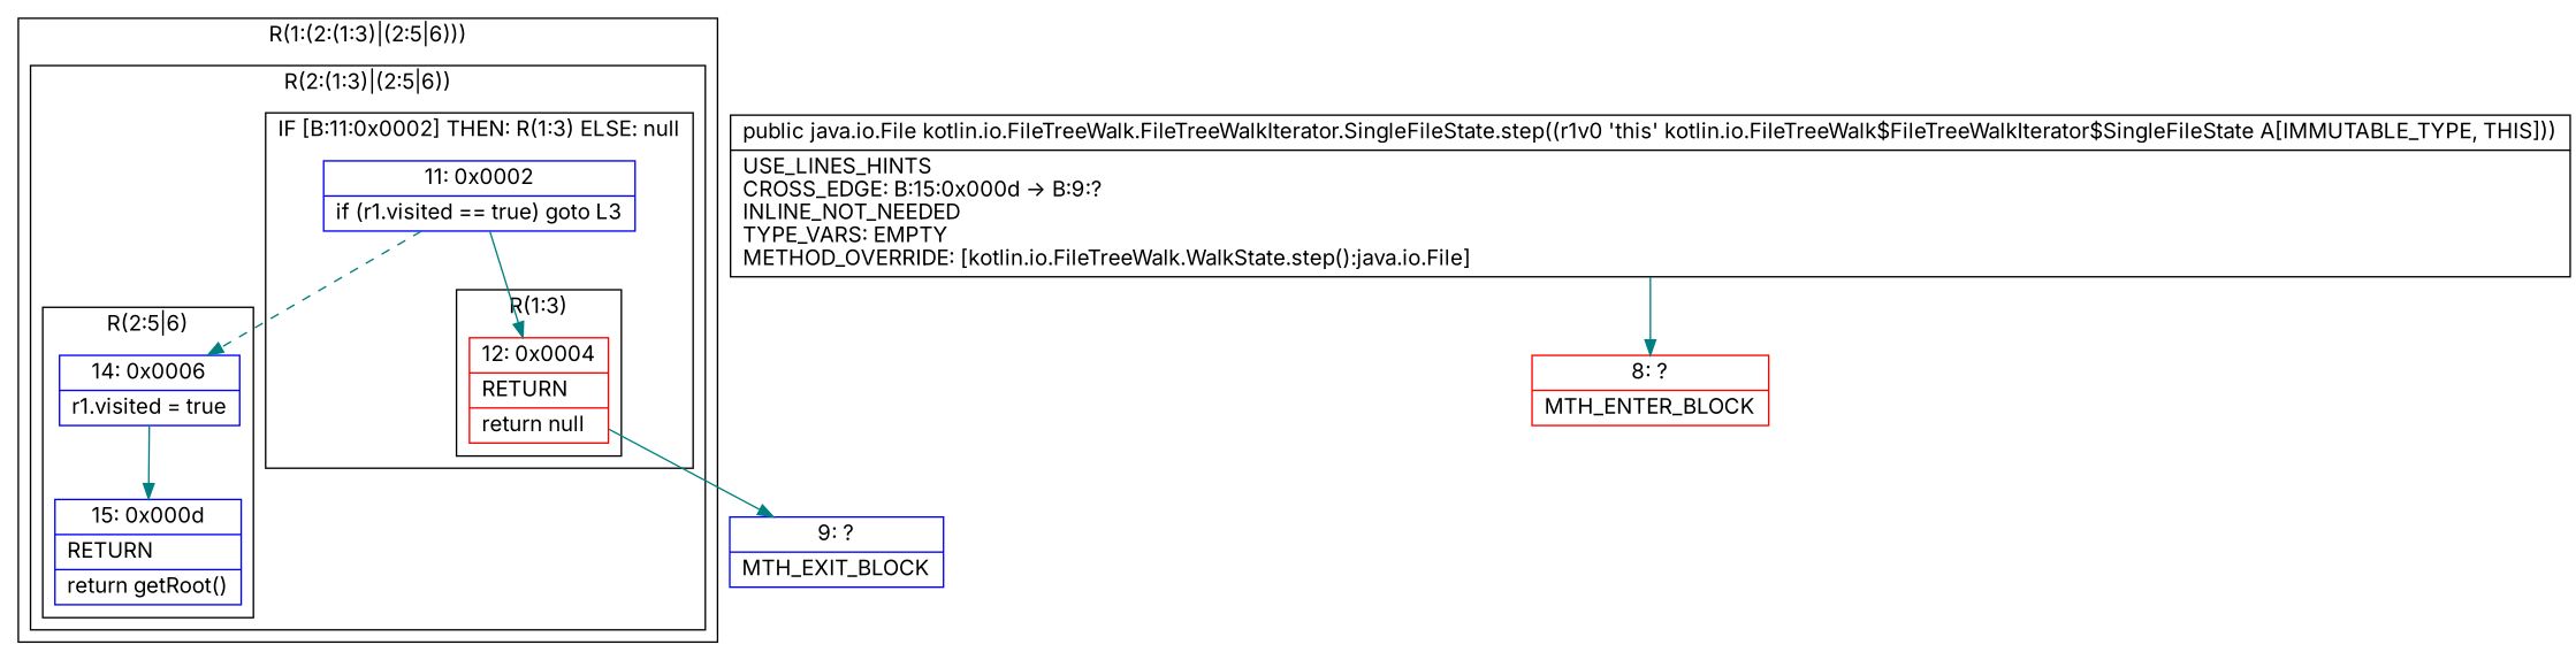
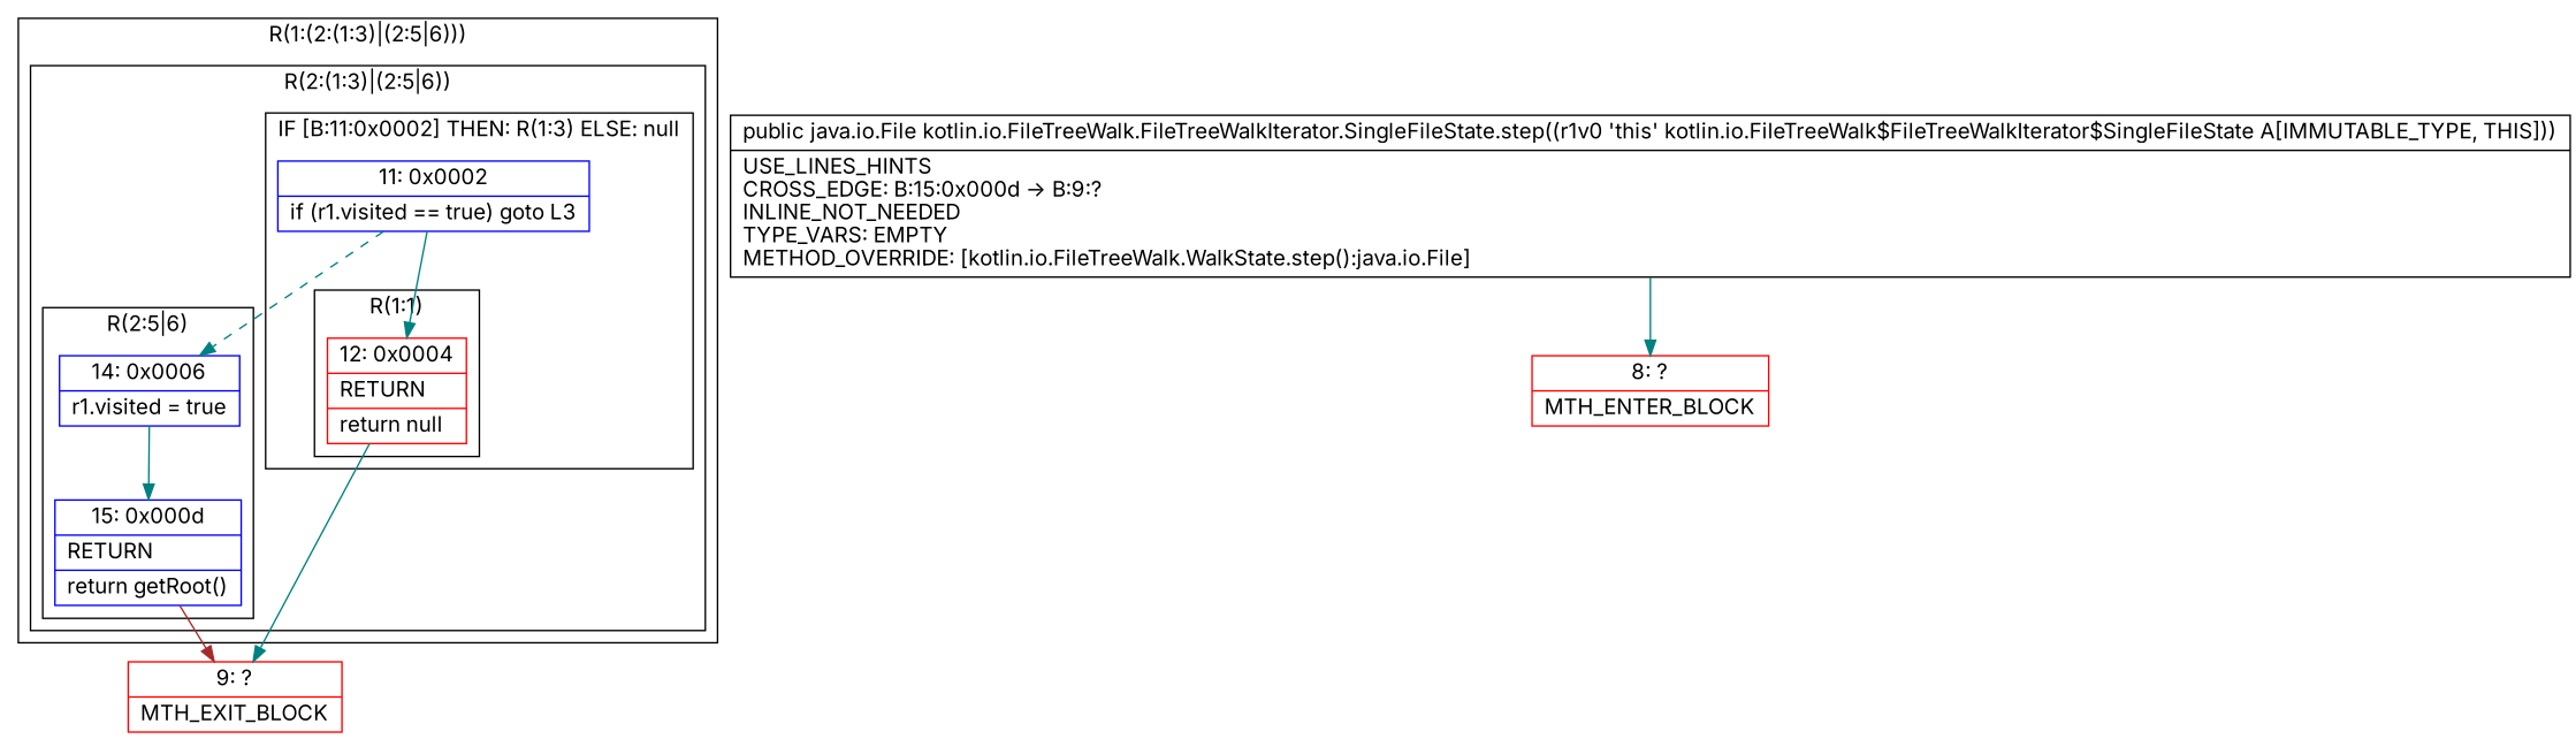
  digraph {
    fontname=Inter
    node [color=red fontname=Inter shape=record]
    edge [color=teal fontname=Inter]
    n1 [label="{12\:\ 0x0004|RETURN\l|return null\l}"]
    n2 [color=blue label="{11\:\ 0x0002|if (r1.visited == true) goto L3\l}"]
    n3 [color=blue label="{14\:\ 0x0006|r1.visited = true\l}"]
    n4 [color=blue label="{15\:\ 0x000d|RETURN\l|return getRoot()\l}"]
-   n5 [color=blue label="{9\:\ ?|MTH_EXIT_BLOCK\l}"]
+   n5 [label="{9\:\ ?|MTH_EXIT_BLOCK\l}"]
    n6 [label="{8\:\ ?|MTH_ENTER_BLOCK\l}"]
    n7 [label="{public java.io.File kotlin.io.FileTreeWalk.FileTreeWalkIterator.SingleFileState.step((r1v0 'this' kotlin.io.FileTreeWalk$FileTreeWalkIterator$SingleFileState A[IMMUTABLE_TYPE, THIS]))  | USE_LINES_HINTS\lCROSS_EDGE: B:15:0x000d \-\> B:9:?\lINLINE_NOT_NEEDED\lTYPE_VARS: EMPTY\lMETHOD_OVERRIDE: [kotlin.io.FileTreeWalk.WalkState.step():java.io.File]\l}" color=""]
    subgraph cluster_1 {
      label="R(1:(2:(1:3)|(2:5|6)))"
      subgraph cluster_2 {
        label="R(2:(1:3)|(2:5|6))"
        subgraph cluster_3 {
          label="IF [B:11:0x0002] THEN: R(1:3) ELSE: null"
          n2
          subgraph cluster_4 {
-           label="R(1:3)"
+           label="R(1:1)"
            n1
          }
        }
        subgraph cluster_5 {
          label="R(2:5|6)"
          n3
          n4
        }
      }
    }
    n1 -> n5
    n2 -> n1
    n2 -> n3 [style=dashed]
    n3 -> n4
+   n4 -> n5 [color=brown]
    n7 -> n6
  }
